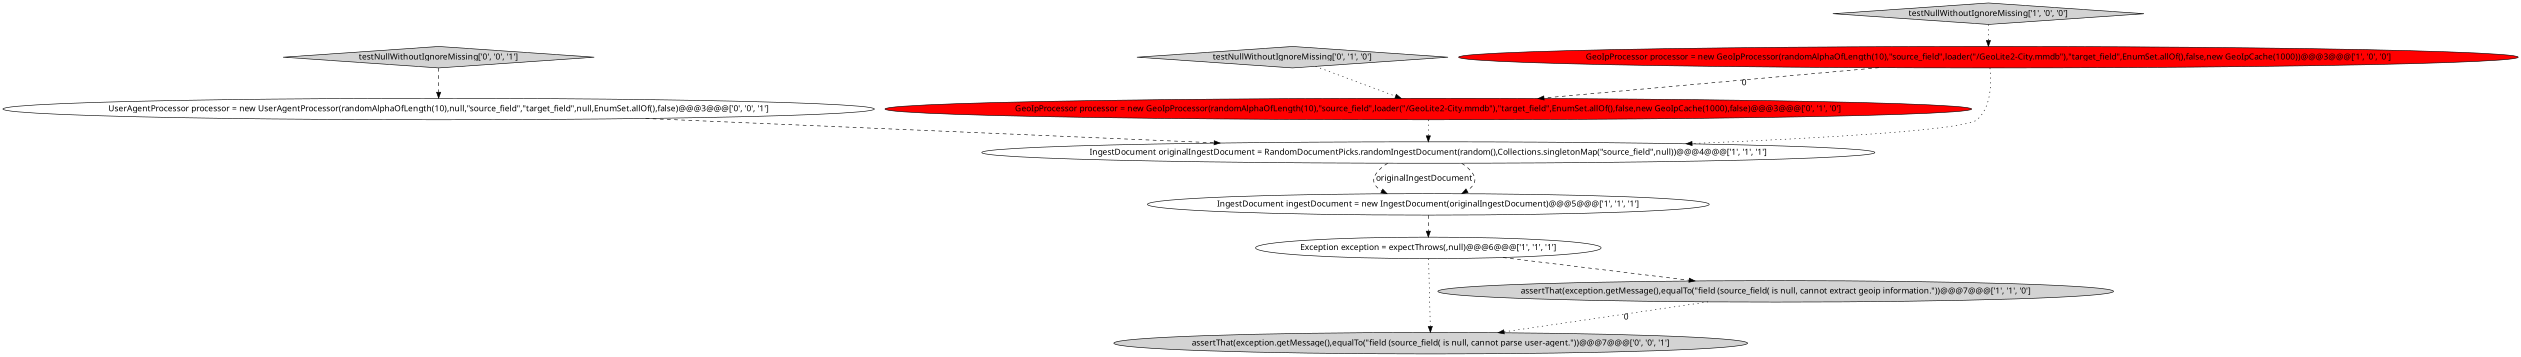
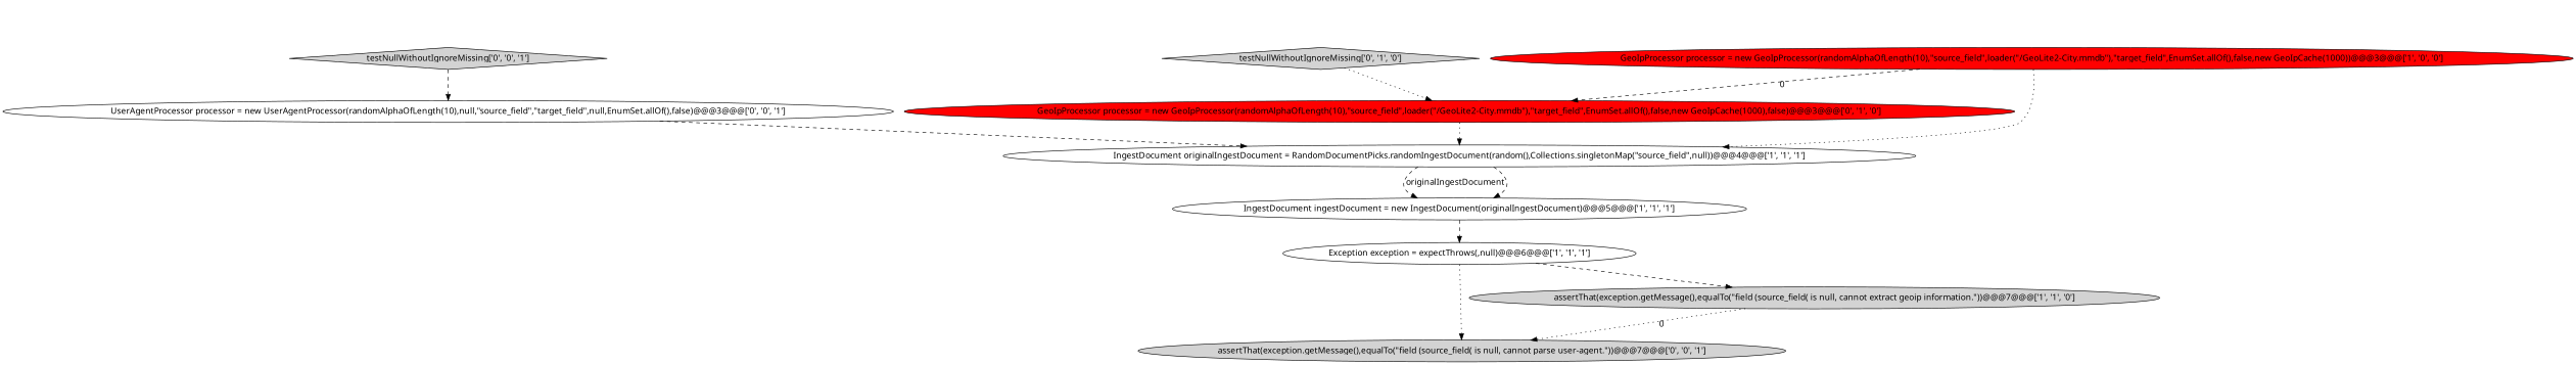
  digraph {
    fontname="Noto Sans"
    node [fillcolor=lightgray shape=ellipse style=filled fontname="Noto Sans"]
    edge [style=dashed fontname="Noto Sans"]
    n1 [label="testNullWithoutIgnoreMissing['0', '1', '0']" shape=diamond]
    n2 [fillcolor=red label="GeoIpProcessor processor = new GeoIpProcessor(randomAlphaOfLength(10),\"source_field\",loader(\"/GeoLite2-City.mmdb\"),\"target_field\",EnumSet.allOf(),false,new GeoIpCache(1000),false)@@@3@@@['0', '1', '0']"]
    n3 [fillcolor=white label="IngestDocument ingestDocument = new IngestDocument(originalIngestDocument)@@@5@@@['1', '1', '1']"]
    n4 [fillcolor=white label="Exception exception = expectThrows(,null)@@@6@@@['1', '1', '1']"]
    n5 [fillcolor=white label="UserAgentProcessor processor = new UserAgentProcessor(randomAlphaOfLength(10),null,\"source_field\",\"target_field\",null,EnumSet.allOf(),false)@@@3@@@['0', '0', '1']"]
    n6 [fillcolor=white label="IngestDocument originalIngestDocument = RandomDocumentPicks.randomIngestDocument(random(),Collections.singletonMap(\"source_field\",null))@@@4@@@['1', '1', '1']"]
    n7 [fillcolor=red label="GeoIpProcessor processor = new GeoIpProcessor(randomAlphaOfLength(10),\"source_field\",loader(\"/GeoLite2-City.mmdb\"),\"target_field\",EnumSet.allOf(),false,new GeoIpCache(1000))@@@3@@@['1', '0', '0']"]
    n8 [label="assertThat(exception.getMessage(),equalTo(\"field (source_field( is null, cannot parse user-agent.\"))@@@7@@@['0', '0', '1']"]
    n9 [label="testNullWithoutIgnoreMissing['0', '0', '1']" shape=diamond]
-   n10 [label="testNullWithoutIgnoreMissing['1', '0', '0']" shape=diamond]
    n11 [label="assertThat(exception.getMessage(),equalTo(\"field (source_field( is null, cannot extract geoip information.\"))@@@7@@@['1', '1', '0']"]
    n1 -> n2 [style=dotted]
    n2 -> n6 [style=dotted]
    n3 -> n4
    n4 -> n8 [style=dotted]
    n4 -> n11
    n5 -> n6
    n6 -> n3 [label=originalIngestDocument]
    n6 -> n3
    n7 -> n2 [label=0]
    n7 -> n6 [style=dotted]
    n9 -> n5
-   n10 -> n7 [style=dotted]
    n11 -> n8 [label=0 style=dotted]
  }
